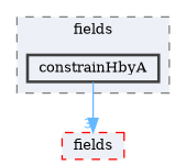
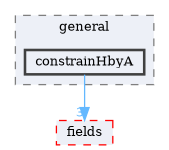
  digraph {
    compound=true
    fontname="DejaVu Serif"
    node [fillcolor="#edf0f7" fontname="DejaVu Serif" fontsize=10 shape=box]
    n1 [color=grey25 height=0.2 label=constrainHbyA style="filled,bold" width=0.4]
    n2 [color=red height=0.2 label=fields style="filled,dashed" width=0.4]
    subgraph cluster_1 {
      bgcolor="#edf0f7"
      fontsize=10
-     label=fields
+     label=general
      pencolor=grey50
      style="filled,dashed"
      n1
    }
    n1 -> n2 [color=steelblue1 fontcolor=steelblue1 fontname="DejaVu Serif" fontsize=10 headlabel=3 labeldistance=1.5 labelfontname=Helvetica labelfontsize=10]
  }
